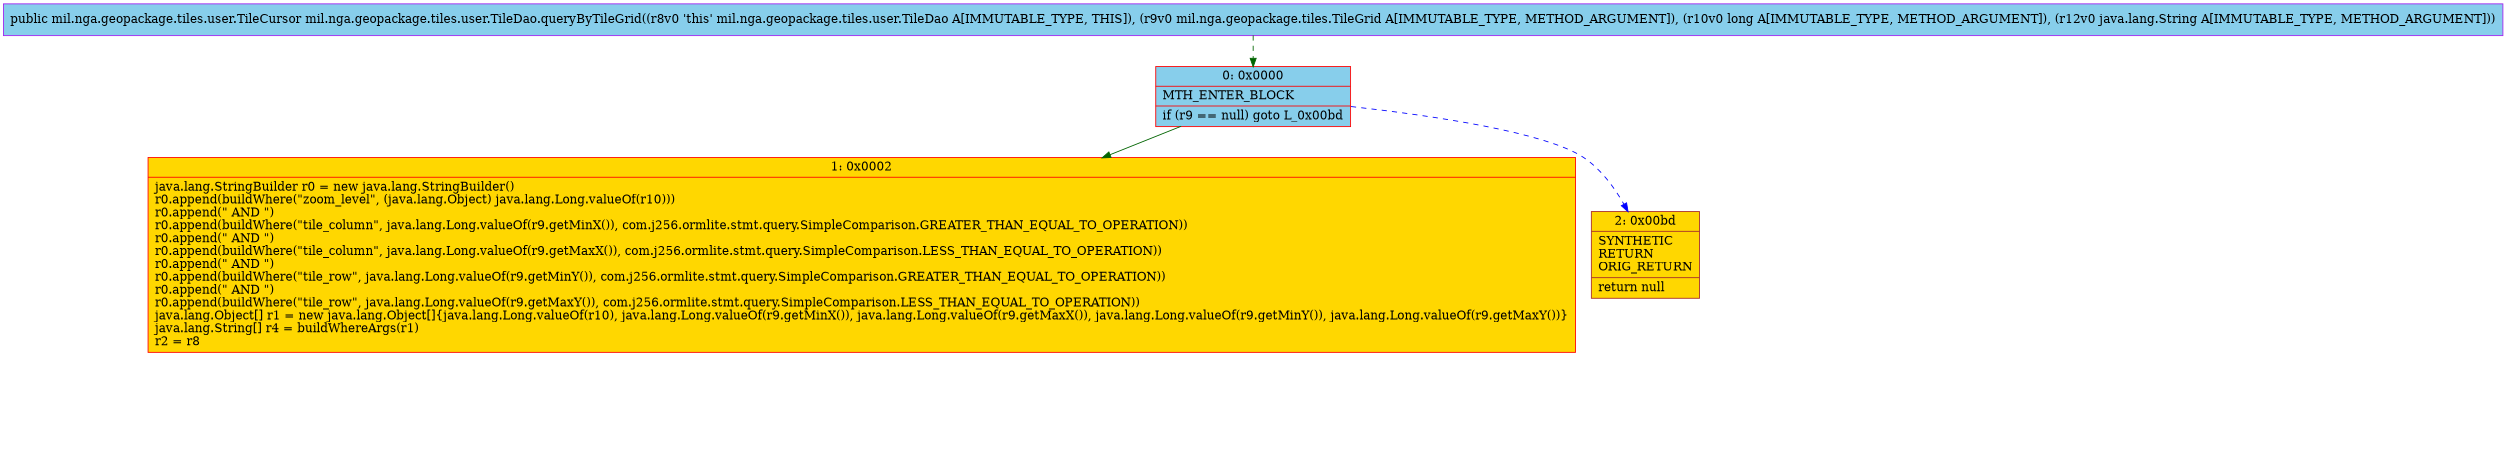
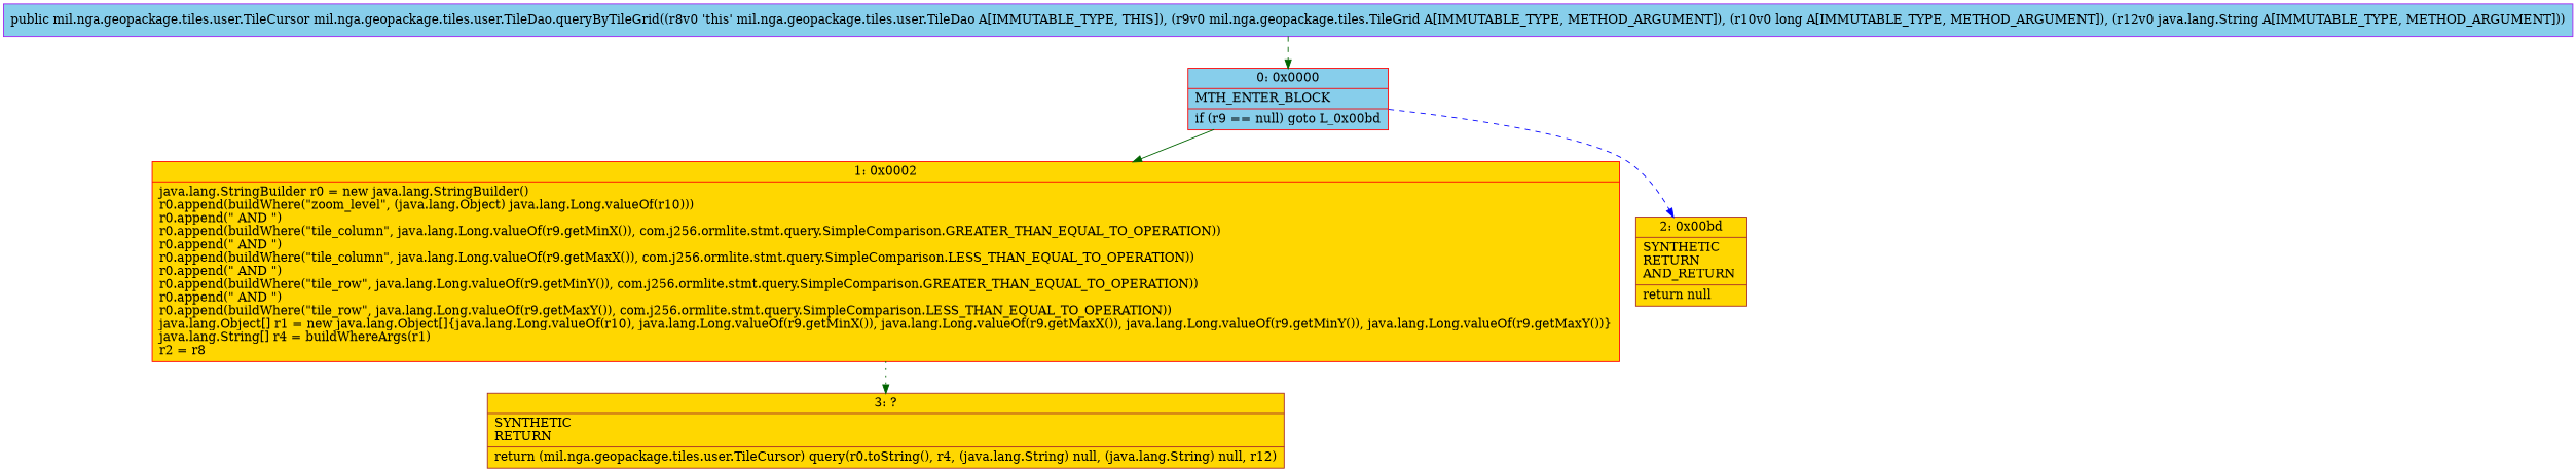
  digraph {
    node [color=red fillcolor=gold shape=record style=filled]
    edge [color=darkgreen style=dashed]
    n1 [fillcolor=skyblue label="{0\:\ 0x0000|MTH_ENTER_BLOCK\l|if (r9 == null) goto L_0x00bd\l}"]
    n2 [label="{1\:\ 0x0002|java.lang.StringBuilder r0 = new java.lang.StringBuilder()\lr0.append(buildWhere(\"zoom_level\", (java.lang.Object) java.lang.Long.valueOf(r10)))\lr0.append(\" AND \")\lr0.append(buildWhere(\"tile_column\", java.lang.Long.valueOf(r9.getMinX()), com.j256.ormlite.stmt.query.SimpleComparison.GREATER_THAN_EQUAL_TO_OPERATION))\lr0.append(\" AND \")\lr0.append(buildWhere(\"tile_column\", java.lang.Long.valueOf(r9.getMaxX()), com.j256.ormlite.stmt.query.SimpleComparison.LESS_THAN_EQUAL_TO_OPERATION))\lr0.append(\" AND \")\lr0.append(buildWhere(\"tile_row\", java.lang.Long.valueOf(r9.getMinY()), com.j256.ormlite.stmt.query.SimpleComparison.GREATER_THAN_EQUAL_TO_OPERATION))\lr0.append(\" AND \")\lr0.append(buildWhere(\"tile_row\", java.lang.Long.valueOf(r9.getMaxY()), com.j256.ormlite.stmt.query.SimpleComparison.LESS_THAN_EQUAL_TO_OPERATION))\ljava.lang.Object[] r1 = new java.lang.Object[]\{java.lang.Long.valueOf(r10), java.lang.Long.valueOf(r9.getMinX()), java.lang.Long.valueOf(r9.getMaxX()), java.lang.Long.valueOf(r9.getMinY()), java.lang.Long.valueOf(r9.getMaxY())\}\ljava.lang.String[] r4 = buildWhereArgs(r1)\lr2 = r8\l}"]
-   n3 [color=brown label="{2\:\ 0x00bd|SYNTHETIC\lRETURN\lORIG_RETURN\l|return null\l}"]
+   n3 [color=brown label="{2\:\ 0x00bd|SYNTHETIC\lRETURN\lAND_RETURN\l|return null\l}"]
+   n4 [color=brown label="{3\:\ ?|SYNTHETIC\lRETURN\l|return (mil.nga.geopackage.tiles.user.TileCursor) query(r0.toString(), r4, (java.lang.String) null, (java.lang.String) null, r12)\l}"]
    n5 [color=purple fillcolor=skyblue label="{public mil.nga.geopackage.tiles.user.TileCursor mil.nga.geopackage.tiles.user.TileDao.queryByTileGrid((r8v0 'this' mil.nga.geopackage.tiles.user.TileDao A[IMMUTABLE_TYPE, THIS]), (r9v0 mil.nga.geopackage.tiles.TileGrid A[IMMUTABLE_TYPE, METHOD_ARGUMENT]), (r10v0 long A[IMMUTABLE_TYPE, METHOD_ARGUMENT]), (r12v0 java.lang.String A[IMMUTABLE_TYPE, METHOD_ARGUMENT])) }"]
    n1 -> n2 [style=solid]
    n1 -> n3 [color=blue]
+   n2 -> n4 [style=dotted]
    n5 -> n1
  }
